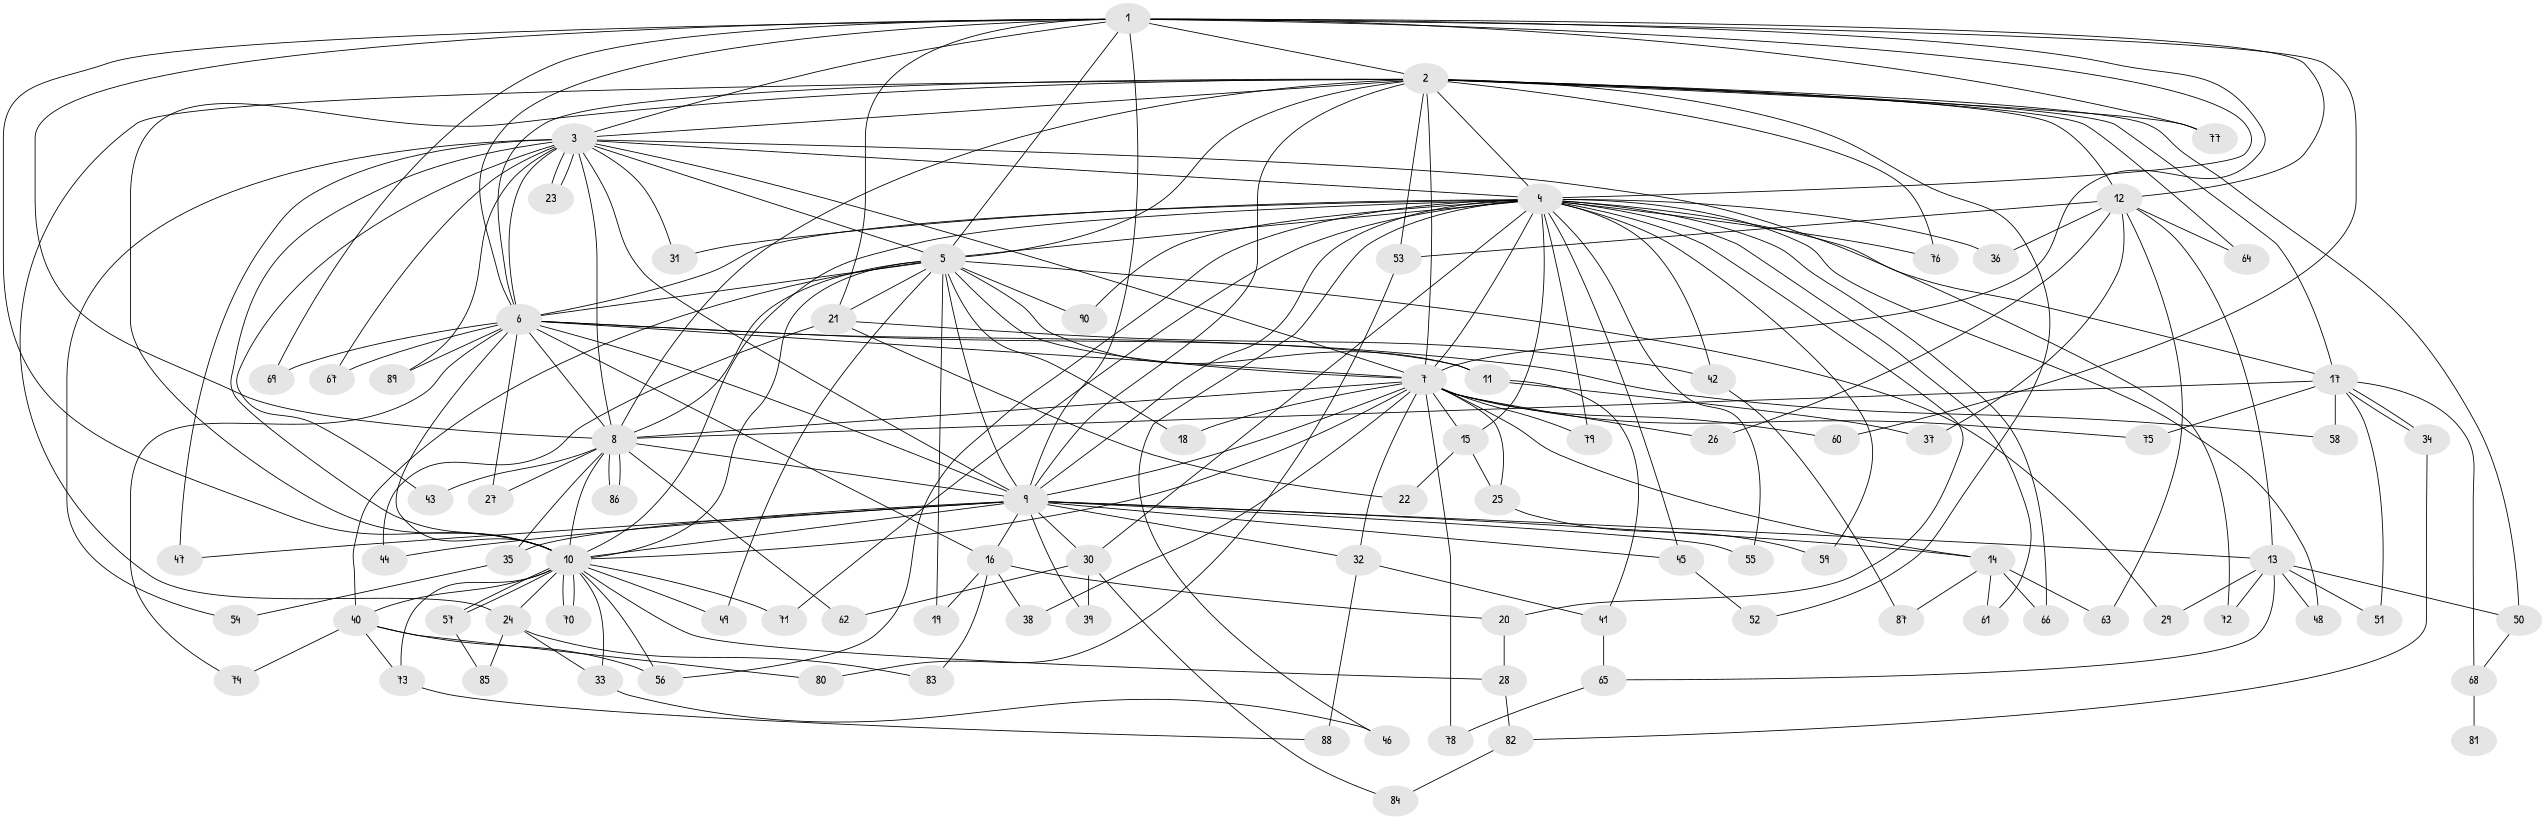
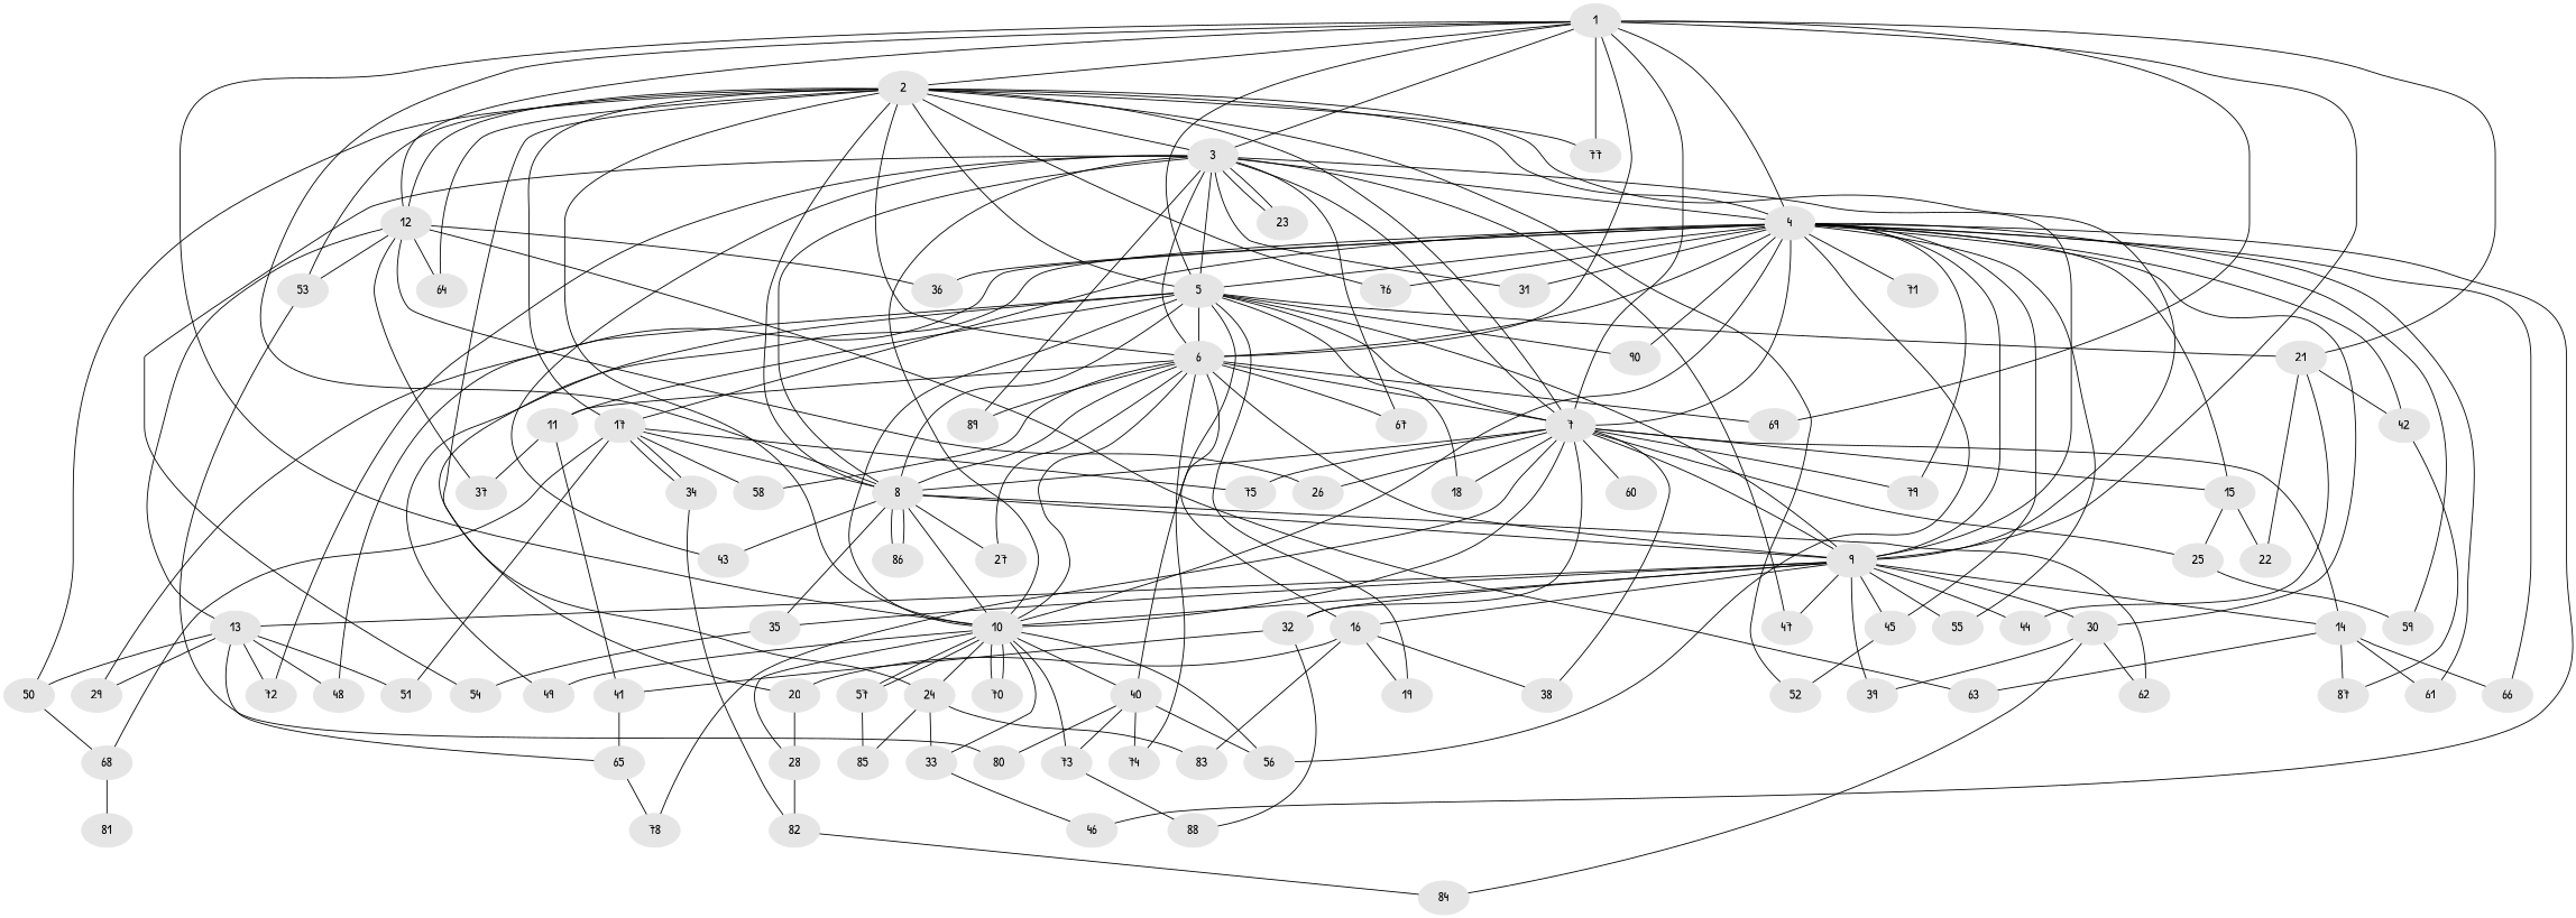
  graph {
    fontname="Patrick Hand"
    node [color=gray90 fontname="Patrick Hand" style=filled]
    edge [fontname="Patrick Hand"]
    1
    2
    3
    4
    5
    6
    7
    8
    9
    10
    12
    21
    60
    69
    77
    17
    24
    50
    52
    53
    64
    76
    23
    31
    43
    47
    54
    67
    72
    89
    15
    20
    30
    36
    42
    45
    46
    48
    55
    56
    59
    61
    66
    71
    79
    90
    11
    18
    19
    29
    40
    49
    16
    27
    58
    74
    14
    25
    26
    32
    38
    75
    78
    35
    62
    86
    13
    39
    44
    28
    33
    57
    70
    73
    37
    63
    22
    51
    34
    68
    83
    85
    80
    84
    87
    41
    88
    65
    82
    81
    1 -- 2
    1 -- 3
    1 -- 4
    1 -- 5
    1 -- 6
    1 -- 7
    1 -- 8
    1 -- 9
    1 -- 10
    1 -- 12
    1 -- 21
-   1 -- 60
    1 -- 69
    1 -- 77
    2 -- 3
    2 -- 4
    2 -- 5
    2 -- 6
    2 -- 7
    2 -- 8
    2 -- 9
    2 -- 10
    2 -- 12
    2 -- 77
    2 -- 17
    2 -- 24
    2 -- 50
    2 -- 52
    2 -- 53
    2 -- 64
    2 -- 76
    3 -- 4
    3 -- 5
    3 -- 6
    3 -- 7
    3 -- 8
    3 -- 9
    3 -- 10
    3 -- 23
    3 -- 23
    3 -- 31
    3 -- 43
    3 -- 47
    3 -- 54
    3 -- 67
    3 -- 72
    3 -- 89
    4 -- 5
    4 -- 6
    4 -- 7
    4 -- 9
    4 -- 10
    4 -- 17
    4 -- 76
    4 -- 31
    4 -- 15
    4 -- 20
    4 -- 30
    4 -- 36
    4 -- 42
    4 -- 45
    4 -- 46
    4 -- 48
    4 -- 55
    4 -- 56
    4 -- 59
    4 -- 61
    4 -- 66
    4 -- 71
    4 -- 79
    4 -- 90
    5 -- 6
    5 -- 7
    5 -- 8
    5 -- 9
    5 -- 10
    5 -- 21
    5 -- 90
    5 -- 11
    5 -- 18
    5 -- 19
    5 -- 29
    5 -- 40
    5 -- 49
    6 -- 7
    6 -- 8
    6 -- 9
    6 -- 10
    6 -- 69
    6 -- 67
    6 -- 89
    6 -- 11
    6 -- 16
    6 -- 27
    6 -- 58
    6 -- 74
    7 -- 8
    7 -- 9
    7 -- 10
    7 -- 60
    7 -- 15
    7 -- 79
    7 -- 18
    7 -- 14
    7 -- 25
    7 -- 26
    7 -- 32
    7 -- 38
    7 -- 75
    7 -- 78
    8 -- 9
    8 -- 10
    8 -- 43
    8 -- 27
    8 -- 35
    8 -- 62
    8 -- 86
    8 -- 86
    9 -- 10
    9 -- 47
    9 -- 30
    9 -- 45
    9 -- 55
    9 -- 16
    9 -- 14
    9 -- 32
    9 -- 35
    9 -- 13
    9 -- 39
    9 -- 44
    10 -- 24
    10 -- 56
-   10 -- 71
    10 -- 40
    10 -- 49
    10 -- 28
    10 -- 33
    10 -- 57
    10 -- 57
    10 -- 70
    10 -- 70
    10 -- 73
    12 -- 53
    12 -- 64
    12 -- 36
    12 -- 26
    12 -- 13
    12 -- 37
    12 -- 63
    21 -- 42
    21 -- 44
    21 -- 22
    17 -- 8
    17 -- 58
    17 -- 75
    17 -- 51
    17 -- 34
    17 -- 34
    17 -- 68
    24 -- 33
    24 -- 83
    24 -- 85
    50 -- 68
    53 -- 80
    15 -- 25
    15 -- 22
    20 -- 28
    30 -- 62
    30 -- 39
    30 -- 84
    42 -- 87
    45 -- 52
    11 -- 37
    11 -- 41
    40 -- 56
    40 -- 74
    40 -- 73
    40 -- 80
    16 -- 20
    16 -- 19
    16 -- 38
    16 -- 83
    14 -- 61
    14 -- 66
    14 -- 63
    14 -- 87
    25 -- 59
    32 -- 41
    32 -- 88
    35 -- 54
    13 -- 50
    13 -- 72
    13 -- 48
    13 -- 29
    13 -- 51
    13 -- 65
    28 -- 82
    33 -- 46
    57 -- 85
    73 -- 88
    34 -- 82
    68 -- 81
    41 -- 65
    65 -- 78
    82 -- 84
  }
